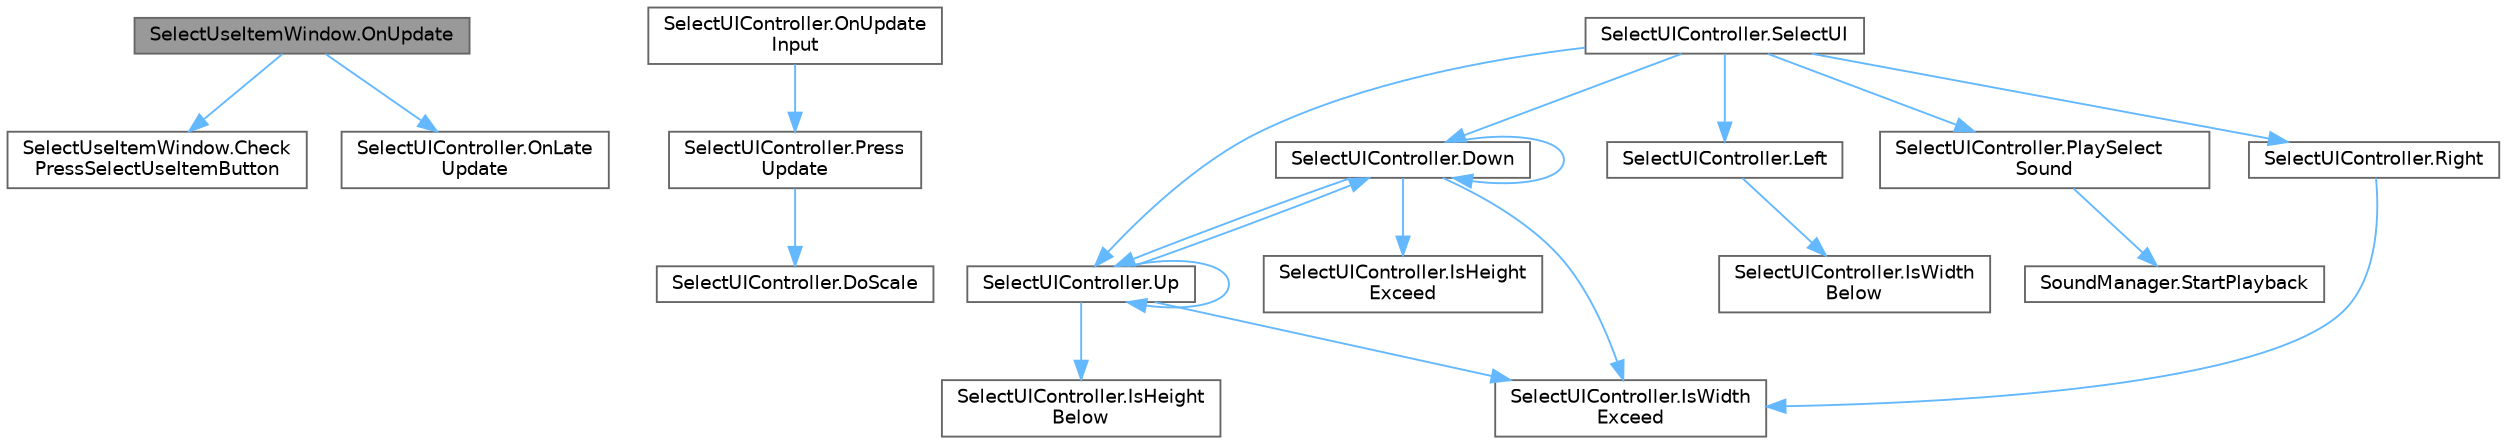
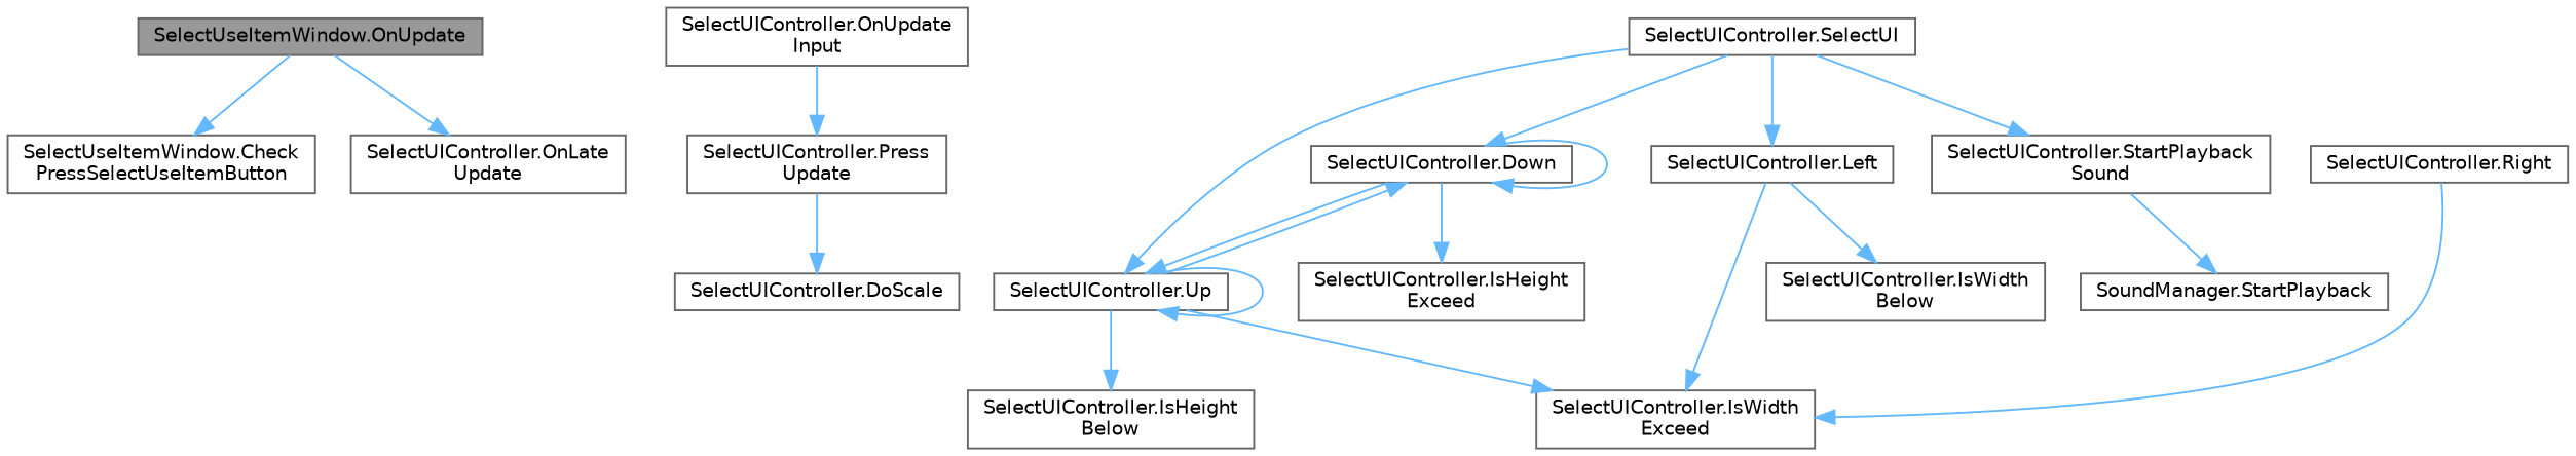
  digraph {
    rankdir=TB
    node [color=grey40 fillcolor=white fontname=Helvetica fontsize=10 shape=box style=filled]
    edge [color=steelblue1 fontname=Helvetica fontsize=10 labelfontname=Helvetica labelfontsize=10 style=solid]
    n1 [color=gray40 fillcolor=grey60 fontcolor=black height=0.2 label="SelectUseItemWindow.OnUpdate" width=0.4]
    n2 [height=0.2 label="SelectUseItemWindow.Check\lPressSelectUseItemButton" width=0.4]
    n3 [height=0.2 label="SelectUIController.OnLate\lUpdate" width=0.4]
    n4 [height=0.2 label="SelectUIController.OnUpdate\lInput" width=0.4]
    n5 [height=0.2 label="SelectUIController.Press\lUpdate" width=0.4]
    n6 [height=0.2 label="SelectUIController.SelectUI" width=0.4]
    n7 [height=0.2 label="SelectUIController.Down" width=0.4]
    n8 [height=0.2 label="SelectUIController.Up" width=0.4]
    n9 [height=0.2 label="SelectUIController.Left" width=0.4]
-   n10 [height=0.2 label="SelectUIController.PlaySelect\lSound" width=0.4]
+   n10 [height=0.2 label="SelectUIController.StartPlayback\lSound" width=0.4]
    n11 [height=0.2 label="SelectUIController.Right" width=0.4]
    n12 [height=0.2 label="SelectUIController.DoScale" width=0.4]
    n13 [height=0.2 label="SoundManager.StartPlayback" width=0.4]
    n14 [height=0.2 label="SelectUIController.IsHeight\lExceed" width=0.4]
    n15 [height=0.2 label="SelectUIController.IsWidth\lExceed" width=0.4]
    n16 [height=0.2 label="SelectUIController.IsHeight\lBelow" width=0.4]
    n17 [height=0.2 label="SelectUIController.IsWidth\lBelow" width=0.4]
    n1 -> n2
    n1 -> n3
    n4 -> n5
    n5 -> n12
    n6 -> n7
    n6 -> n8
    n6 -> n9
    n6 -> n10
-   n6 -> n11
    n7 -> n7
    n7 -> n8
    n7 -> n14
-   n7 -> n15
+   n9 -> n15
    n8 -> n7
    n8 -> n8
    n8 -> n15
    n8 -> n16
    n9 -> n17
    n10 -> n13
    n11 -> n15
  }
